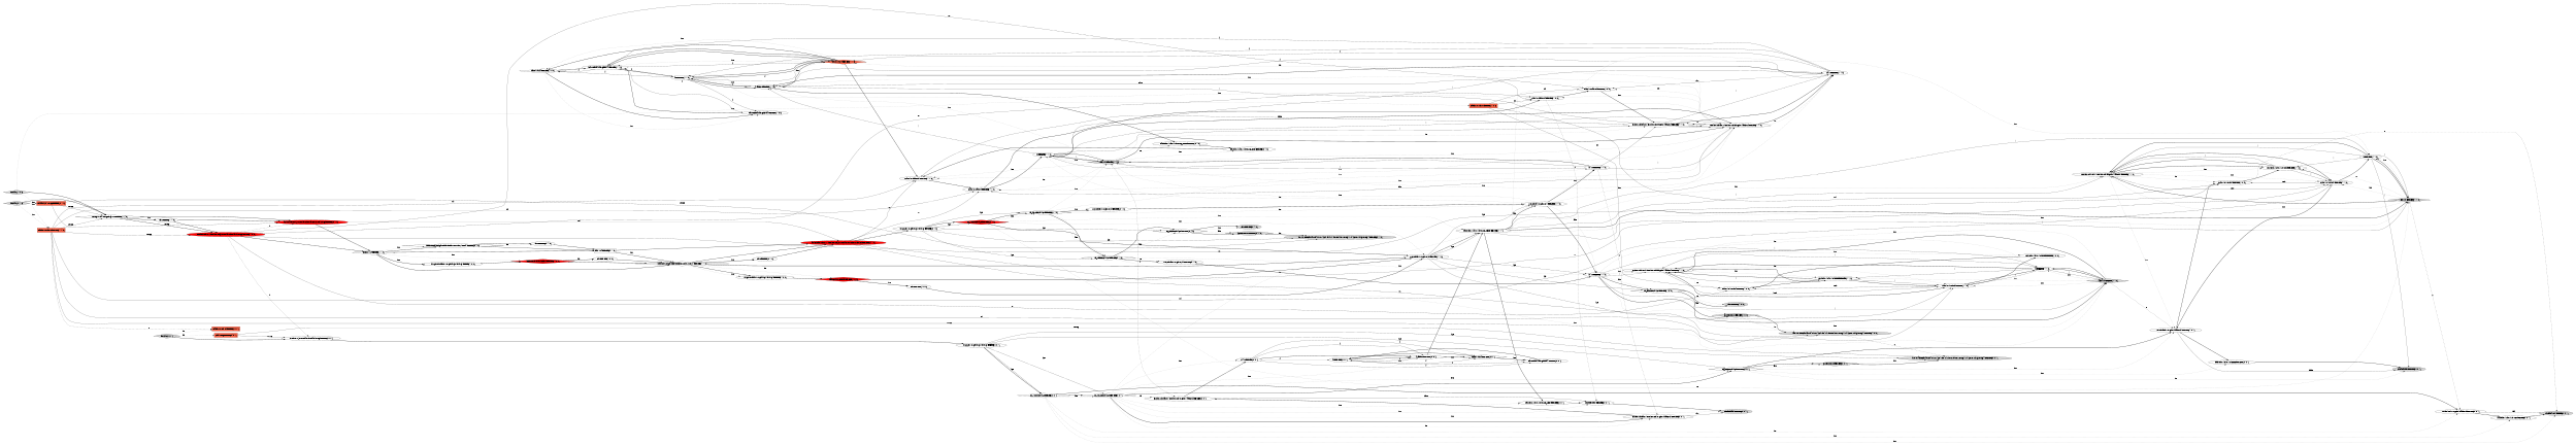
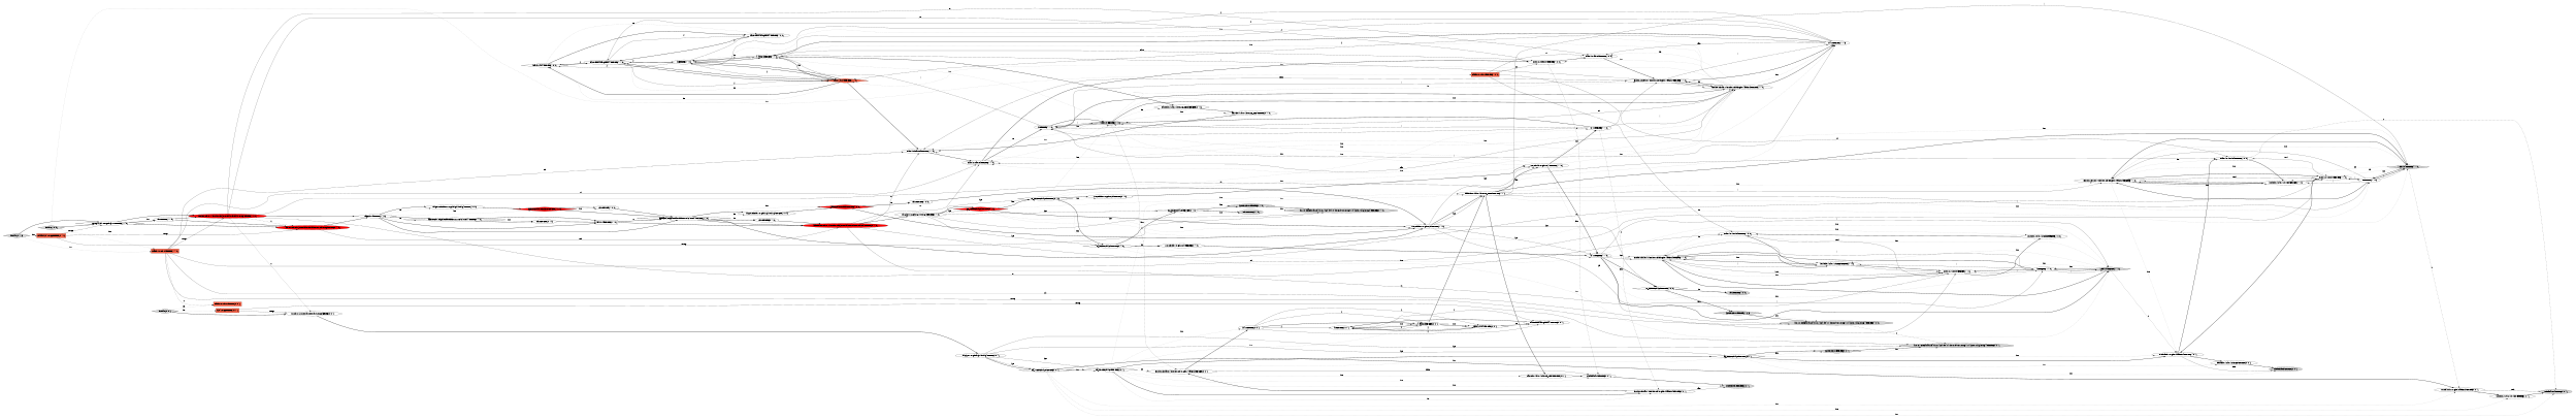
  digraph {
    fontname="Patrick Hand"
    rankdir=LR
    node [fillcolor=white fontname="Patrick Hand" shape=ellipse style=filled]
    edge [fontname="Patrick Hand" style=bold]
    n1 [label="before.isNullAt(f)@@@42@@@['1', '0', '0']" shape=diamond]
    n2 [label="before.setField(f,after.getField(f))@@@42@@@['1', '1', '0']"]
    n3 [label="before.setField(f,after.getField(f))@@@43@@@['1', '0', '0']"]
    n4 [fillcolor=tomato label="before.isNullAt(f)@@@41@@@['1', '1', '0']" shape=diamond]
    n5 [label="f++@@@40@@@['1', '1', '0']"]
    n6 [label="emitRow(row,insert,out)@@@59@@@['1', '0', '0']"]
    n7 [label="insert.setRowKind(RowKind.DELETE)@@@57@@@['1', '1', '0']"]
    n8 [label="emitRow(row,insert,out)@@@58@@@['1', '1', '0']"]
    n9 [label="GenericRowData insert = (GenericRowData)data.getRow(i,fieldCount)@@@56@@@['1', '1', '0']"]
    n10 [label="delete.setRowKind(RowKind.DELETE)@@@28@@@['0', '0', '1']"]
    n11 [fillcolor=lightgray label="out.collect(delete)@@@29@@@['0', '0', '1']"]
    n12 [label="int f = 0@@@14@@@['0', '0', '1']"]
    n13 [label="f++@@@16@@@['0', '0', '1']"]
    n14 [label="before.setField(f,after.getField(f))@@@18@@@['0', '0', '1']"]
    n15 [label="f < fieldCount@@@15@@@['0', '0', '1']" shape=diamond]
    n16 [label="before.isNullAt(f)@@@17@@@['0', '0', '1']" shape=diamond]
    n17 [label="before.setRowKind(RowKind.UPDATE_BEFORE)@@@21@@@['1', '1', '1']"]
    n18 [label="RowData delete = row.getRow(0,fieldCount)@@@27@@@['1', '0', '1']"]
    n19 [label="emitRow(row,insert,out)@@@28@@@['1', '0', '0']"]
    n20 [label="insert.setRowKind(RowKind.INSERT)@@@26@@@['1', '1', '0']"]
    n21 [fillcolor=lightgray label="out.collect(insert)@@@9@@@['0', '0', '1']"]
    n22 [label="return@@@4@@@['1', '1', '0']"]
    n23 [fillcolor=red label="final JsonNode root = jsonDeserializer.deserializeToJsonNode(message)@@@7@@@['0', '1', '0']"]
    n24 [fillcolor=red label="GenericRowData row = (GenericRowData)jsonDeserializer.deserialize(message)@@@7@@@['1', '0', '0']"]
    n25 [fillcolor=red label="final GenericRowData row = (GenericRowData)jsonDeserializer.convertToRowData(root)@@@18@@@['0', '1', '0']"]
    n26 [label="database != null@@@8@@@['1', '1', '0']" shape=diamond]
    n27 [label="emitRow(row,before,out)@@@48@@@['1', '0', '0']"]
    n28 [label="emitRow(row,after,out)@@@49@@@['1', '0', '0']"]
    n29 [label="RowData row = jsonDeserializer.deserialize(message)@@@4@@@['0', '0', '1']"]
    n30 [fillcolor=lightgray label="throw new IOException(format(\"Unknown \"type\" value \"%s\". The Canal JSON message is '%s'\",type,new String(message)))@@@66@@@['0', '1', '0']"]
    n31 [label="String currentTable = row.getString(4).toString()@@@15@@@['1', '0', '0']"]
    n32 [fillcolor=red label="!table.equals(currentTable)@@@16@@@['1', '0', '0']" shape=diamond]
    n33 [label="ArrayData data = row.getArray(0)@@@21@@@['1', '1', '0']"]
    n34 [label="return@@@17@@@['1', '0', '0']"]
    n35 [label="emitRow(row,insert,out)@@@27@@@['1', '1', '0']"]
    n36 [label="GenericRowData insert = (GenericRowData)data.getRow(i,fieldCount)@@@25@@@['1', '1', '0']"]
    n37 [label="i++@@@35@@@['1', '1', '0']"]
    n38 [label="GenericRowData before = (GenericRowData)old.getRow(i,fieldCount)@@@37@@@['1', '1', '0']"]
    n39 [label="int f = 0@@@38@@@['1', '1', '0']"]
    n40 [label="GenericRowData after = (GenericRowData)data.getRow(i,fieldCount)@@@36@@@['1', '1', '0']"]
    n41 [label="f < fieldCount@@@39@@@['1', '1', '0']" shape=diamond]
    n42 [fillcolor=lightgray label="i < data.size()@@@34@@@['1', '1', '0']" shape=diamond]
    n43 [label="emitRow(row,before,out)@@@47@@@['1', '1', '0']"]
    n44 [label="emitRow(row,after,out)@@@48@@@['1', '1', '0']"]
    n45 [label="before.setRowKind(RowKind.UPDATE_BEFORE)@@@45@@@['0', '1', '0']"]
    n46 [label="GenericRowData before = (GenericRowData)row.getRow(1,fieldCount)@@@13@@@['0', '0', '1']"]
    n47 [label="after.setRowKind(RowKind.UPDATE_AFTER)@@@46@@@['0', '1', '0']"]
    n48 [label="return@@@11@@@['1', '0', '0']"]
    n49 [label="!table.equals(root.get(ReadableMetadata.TABLE.key).asText())@@@14@@@['1', '1', '0']" shape=diamond]
    n50 [label="return@@@15@@@['0', '1', '0']"]
    n51 [label="out.collect(before)@@@23@@@['0', '0', '1']"]
    n52 [fillcolor=lightgray label="out.collect(after)@@@24@@@['0', '0', '1']"]
    n53 [fillcolor=red label="!database.equals(currentDatabase)@@@10@@@['1', '0', '0']" shape=diamond]
    n54 [fillcolor=tomato label="Collector<RowData> out@@@2@@@['0', '0', '1']" shape=box]
    n55 [label="OP_DELETE.equals(type)@@@26@@@['0', '0', '1']" shape=diamond]
    n56 [fillcolor=lightgray label="!ignoreParseErrors@@@32@@@['0', '0', '1']" shape=diamond]
    n57 [fillcolor=lightgray label="throw new IOException(format(\"Unknown \"type\" value \"%s\". The Maxwell JSON message is '%s'\",type,new String(message)))@@@33@@@['0', '0', '1']"]
    n58 [label="return@@@10@@@['0', '1', '0']"]
    n59 [label="table != null@@@13@@@['0', '1', '0']" shape=box]
    n60 [label="i++@@@24@@@['1', '1', '0']"]
    n61 [fillcolor=lightgray label="i < data.size()@@@23@@@['1', '1', '0']" shape=diamond]
    n62 [label="after.setRowKind(RowKind.UPDATE_AFTER)@@@22@@@['0', '0', '1']"]
    n63 [label="ArrayData old = row.getArray(1)@@@32@@@['1', '1', '0']"]
    n64 [label="int i = 0@@@53@@@['1', '1', '0']"]
    n65 [label="int i = 0@@@33@@@['1', '1', '0']"]
    n66 [label="RowData insert = row.getRow(0,fieldCount)@@@7@@@['0', '0', '1']"]
    n67 [label="String type = row.getString(2).toString()@@@19@@@['0', '1', '0']"]
    n68 [label="i++@@@55@@@['1', '1', '0']"]
    n69 [label="insert.setRowKind(RowKind.DELETE)@@@58@@@['1', '0', '0']"]
    n70 [fillcolor=lightgray label="i < data.size()@@@54@@@['1', '1', '0']" shape=diamond]
    n71 [label="!database.equals(root.get(ReadableMetadata.DATABASE.key).asText())@@@9@@@['0', '1', '0']" shape=diamond]
    n72 [label="OP_CREATE.equals(type)@@@62@@@['1', '0', '0']" shape=diamond]
    n73 [fillcolor=lightgray label="throw new IOException(format(\"Unknown \"type\" value \"%s\". The Canal JSON message is '%s'\",type,new String(message)))@@@67@@@['1', '0', '0']"]
    n74 [fillcolor=lightgray label="!ignoreParseErrors@@@65@@@['0', '1', '0']" shape=diamond]
    n75 [fillcolor=lightgray label="return@@@63@@@['1', '0', '0']"]
    n76 [label="OP_UPDATE.equals(type)@@@11@@@['0', '0', '1']" shape=diamond]
    n77 [label="GenericRowData after = (GenericRowData)row.getRow(0,fieldCount)@@@12@@@['0', '0', '1']"]
    n78 [fillcolor=lightgray label="!ignoreParseErrors@@@66@@@['1', '0', '0']" shape=diamond]
    n79 [label="insert.setRowKind(RowKind.INSERT)@@@8@@@['0', '0', '1']"]
    n80 [fillcolor=lightgray label="return@@@62@@@['0', '1', '0']"]
    n81 [fillcolor=tomato label="Collector<RowData> out@@@2@@@['1', '1', '0']" shape=box]
    n82 [label="message == null || message.length == 0@@@3@@@['1', '1', '0']" shape=diamond]
    n83 [fillcolor=lightgray label="deserialize['0', '0', '1']" shape=diamond]
    n84 [fillcolor=tomato label="byte(( message@@@2@@@['0', '0', '1']" shape=box]
    n85 [label="String type = row.getString(2).toString()@@@5@@@['0', '0', '1']"]
    n86 [fillcolor=tomato label="Collector<RowData> out@@@2@@@['1', '0', '0']" shape=box]
    n87 [label="OP_UPDATE.equals(type)@@@30@@@['0', '1', '0']" shape=diamond]
    n88 [label="OP_CREATE.equals(type)@@@61@@@['0', '1', '0']" shape=diamond]
    n89 [fillcolor=red label="OP_INSERT.equals(type)@@@20@@@['0', '1', '0']" shape=diamond]
    n90 [label="OP_DELETE.equals(type)@@@51@@@['0', '1', '0']" shape=diamond]
    n91 [label="ArrayData data = row.getArray(0)@@@31@@@['0', '1', '0']"]
    n92 [label="ArrayData data = row.getArray(0)@@@52@@@['0', '1', '0']"]
    n93 [fillcolor=lightgray label="deserialize['1', '0', '0']" shape=diamond]
    n94 [label="String currentDatabase = row.getString(3).toString()@@@9@@@['1', '0', '0']"]
    n95 [fillcolor=tomato label="@Nullable byte(( message@@@2@@@['0', '1', '0']" shape=box]
    n96 [label="OP_INSERT.equals(type)@@@6@@@['0', '0', '1']" shape=diamond]
    n97 [fillcolor=lightgray label="deserialize['0', '1', '0']" shape=diamond]
    n1 -> n2
    n1 -> n3 [label=true style=dotted]
    n1 -> n3
    n2 -> n1 [label=f style=solid]
    n2 -> n3 [label=f style=solid]
    n2 -> n4
    n2 -> n4 [label=f style=solid]
    n2 -> n5
    n3 -> n2
    n4 -> n1
    n4 -> n1 [label=true style=dotted]
    n4 -> n2
    n4 -> n2 [label=true style=dotted]
    n4 -> n5
    n4 -> n43
    n5 -> n1 [label=f style=solid]
    n5 -> n2 [label=f style=solid]
    n5 -> n3 [label=f style=solid]
    n5 -> n4
    n5 -> n4 [label=f style=solid]
    n5 -> n41 [label=f style=solid]
    n5 -> n41
    n6 -> n7
    n7 -> n8
    n7 -> n8 [label=i style=solid]
    n7 -> n9
    n7 -> n9 [label=i style=solid]
    n8 -> n6 [label=insert style=solid]
    n8 -> n68
    n8 -> n69
    n9 -> n6 [label=true style=dotted]
    n9 -> n7
    n9 -> n7 [label=true style=dotted]
    n9 -> n8 [label=insert style=solid]
    n9 -> n8 [label=true style=dotted]
    n9 -> n8
    n9 -> n69 [label=true style=dotted]
    n10 -> n11
    n12 -> n13 [label=f style=solid]
    n12 -> n14 [label=f style=solid]
    n12 -> n15 [label=f style=solid]
    n12 -> n15
    n12 -> n16 [label=f style=solid]
    n13 -> n14 [label=f style=solid]
    n13 -> n15
    n13 -> n15 [label=f style=solid]
    n13 -> n16 [label=f style=solid]
    n14 -> n13
    n15 -> n13 [label=true style=dotted]
    n15 -> n16 [label=true style=dotted]
    n15 -> n16
    n15 -> n17
    n16 -> n13
    n16 -> n14
    n16 -> n14 [label=true style=dotted]
    n17 -> n36 [label=true style=dotted]
    n17 -> n36 [label=i style=solid]
    n17 -> n60 [label=true style=dotted]
    n17 -> n60 [label=i style=solid]
    n17 -> n61 [label=i style=solid]
    n17 -> n61 [label=true style=dotted]
    n17 -> n61
    n17 -> n62
    n17 -> n63 [label=false style=dotted]
    n17 -> n63
    n18 -> n10
    n18 -> n11 [label=delete style=solid]
    n18 -> n19
    n19 -> n20
    n19 -> n21 [label=0 style=dashed]
    n20 -> n35
    n20 -> n35 [label=i style=solid]
    n20 -> n36 [label=i style=solid]
    n20 -> n36
    n22 -> n23
    n22 -> n24
    n23 -> n25 [label=root style=solid]
    n23 -> n26
    n24 -> n6 [label=row style=solid]
    n24 -> n19 [label=row style=solid]
    n24 -> n23 [label=0 style=dashed]
    n24 -> n26
    n24 -> n27 [label=row style=solid]
    n24 -> n28 [label=row style=solid]
    n24 -> n29 [label=0 style=dashed]
    n25 -> n8 [label=row style=solid]
    n25 -> n35 [label=row style=solid]
    n25 -> n43 [label=row style=solid]
    n25 -> n44 [label=row style=solid]
    n25 -> n67
    n26 -> n49
    n26 -> n53 [label=true style=dotted]
    n26 -> n59
    n26 -> n71
    n26 -> n71 [label=true style=dotted]
    n26 -> n94 [label=true style=dotted]
    n26 -> n94
    n27 -> n28
    n27 -> n51 [label=0 style=dashed]
    n28 -> n38
    n29 -> n85
    n31 -> n32
    n32 -> n33
    n32 -> n34 [label=true style=dotted]
    n32 -> n34
    n33 -> n17
    n33 -> n17 [label=type style=solid]
    n33 -> n63 [label=type style=solid]
    n33 -> n64 [label=type style=solid]
    n33 -> n72 [label=type style=solid]
    n33 -> n73 [label=type style=solid]
    n34 -> n33
    n35 -> n18
    n35 -> n19 [label=insert style=solid]
    n35 -> n60
    n36 -> n18 [label=true style=dotted]
    n36 -> n19 [label=true style=dotted]
    n36 -> n20
    n36 -> n20 [label=true style=dotted]
    n36 -> n35 [label=insert style=solid]
    n36 -> n35 [label=true style=dotted]
    n36 -> n35
    n37 -> n38 [label=i style=solid]
    n37 -> n39 [label=i style=solid]
    n37 -> n40
    n37 -> n40 [label=i style=solid]
    n37 -> n41 [label=i style=solid]
    n37 -> n42
    n37 -> n42 [label=i style=solid]
    n38 -> n39 [label=i style=solid]
    n38 -> n39
    n38 -> n40
    n38 -> n40 [label=i style=solid]
    n38 -> n41 [label=i style=solid]
    n38 -> n43 [label=before style=solid]
    n39 -> n2 [label=f style=solid]
    n39 -> n4 [label=f style=solid]
    n39 -> n5 [label=f style=solid]
    n39 -> n28 [label=after style=solid]
    n39 -> n41 [label=f style=solid]
    n39 -> n41
    n40 -> n4 [label=true style=dotted]
    n40 -> n5 [label=true style=dotted]
    n40 -> n27 [label=true style=dotted]
    n40 -> n28 [label=true style=dotted]
    n40 -> n38
    n40 -> n38 [label=true style=dotted]
    n40 -> n39
    n40 -> n39 [label=true style=dotted]
    n40 -> n41 [label=true style=dotted]
    n40 -> n43 [label=true style=dotted]
    n40 -> n44 [label=after style=solid]
    n40 -> n44 [label=true style=dotted]
    n41 -> n4 [label=true style=dotted]
    n41 -> n4
    n41 -> n5
    n41 -> n5 [label=true style=dotted]
    n41 -> n27 [label=before style=solid]
    n41 -> n45
    n42 -> n37
    n42 -> n37 [label=true style=dotted]
    n42 -> n38 [label=true style=dotted]
    n42 -> n39 [label=true style=dotted]
    n42 -> n40
    n42 -> n40 [label=true style=dotted]
    n42 -> n41 [label=true style=dotted]
    n42 -> n43 [label=true style=dotted]
    n42 -> n44 [label=true style=dotted]
    n42 -> n45 [label=true style=dotted]
    n42 -> n46 [label=0 style=dashed]
    n42 -> n47 [label=true style=dotted]
    n43 -> n44
    n44 -> n27
    n44 -> n37
    n45 -> n47
    n46 -> n12
    n46 -> n51 [label=before style=solid]
    n47 -> n43
    n48 -> n49
    n49 -> n25
    n49 -> n31
    n49 -> n31 [label=true style=dotted]
    n49 -> n32 [label=true style=dotted]
    n49 -> n33
    n49 -> n50
    n49 -> n50 [label=true style=dotted]
    n50 -> n25
    n51 -> n52
    n53 -> n48
    n53 -> n48 [label=true style=dotted]
    n53 -> n49
    n55 -> n10 [label=true style=dotted]
    n55 -> n11 [label=true style=dotted]
    n55 -> n18
    n55 -> n18 [label=true style=dotted]
    n55 -> n56 [label=false style=dotted]
    n55 -> n56
    n56 -> n57
    n56 -> n57 [label=true style=dotted]
    n58 -> n59
    n59 -> n25
    n59 -> n49 [label=true style=dotted]
    n59 -> n49
    n60 -> n20 [label=i style=solid]
-   n60 -> n11 [label=i style=solid]
+   n60 -> n35 [label=i style=solid]
    n60 -> n36
    n60 -> n36 [label=i style=solid]
    n60 -> n61
    n60 -> n61 [label=i style=solid]
    n61 -> n20 [label=true style=dotted]
    n61 -> n35 [label=true style=dotted]
    n61 -> n36
    n61 -> n36 [label=true style=dotted]
    n61 -> n60 [label=true style=dotted]
    n61 -> n60
    n61 -> n66 [label=0 style=dashed]
    n62 -> n51
    n63 -> n37 [label=true style=dotted]
    n63 -> n40 [label=true style=dotted]
    n63 -> n42 [label=true style=dotted]
    n63 -> n64 [label=false style=dotted]
    n63 -> n64
    n63 -> n65 [label=true style=dotted]
    n63 -> n65
    n64 -> n9 [label=true style=dotted]
    n64 -> n9 [label=i style=solid]
    n64 -> n68 [label=i style=solid]
    n64 -> n68 [label=true style=dotted]
    n64 -> n70
    n64 -> n70 [label=i style=solid]
    n64 -> n70 [label=true style=dotted]
    n64 -> n72
    n64 -> n72 [label=false style=dotted]
    n65 -> n37 [label=i style=solid]
    n65 -> n38 [label=i style=solid]
    n65 -> n40 [label=i style=solid]
    n65 -> n42 [label=i style=solid]
    n65 -> n42
    n65 -> n77 [label=0 style=dashed]
    n66 -> n21 [label=insert style=solid]
    n66 -> n79
    n67 -> n30 [label=type style=solid]
    n67 -> n87 [label=type style=solid]
    n67 -> n88 [label=type style=solid]
    n67 -> n89
    n67 -> n89 [label=type style=solid]
    n67 -> n90 [label=type style=solid]
    n68 -> n7 [label=i style=solid]
    n68 -> n8 [label=i style=solid]
    n68 -> n9 [label=i style=solid]
    n68 -> n9
    n68 -> n70
    n68 -> n70 [label=i style=solid]
    n69 -> n6
    n70 -> n7 [label=true style=dotted]
    n70 -> n8 [label=true style=dotted]
    n70 -> n9 [label=true style=dotted]
    n70 -> n9
    n70 -> n18 [label=0 style=dashed]
    n70 -> n68 [label=true style=dotted]
    n70 -> n68
    n71 -> n58
    n71 -> n58 [label=true style=dotted]
    n71 -> n59
    n72 -> n75 [label=true style=dotted]
    n72 -> n75
    n72 -> n78
    n72 -> n78 [label=false style=dotted]
    n73 -> n57 [label=0 style=dashed]
    n74 -> n30
    n74 -> n30 [label=true style=dotted]
    n76 -> n12 [label=true style=dotted]
    n76 -> n15 [label=true style=dotted]
    n76 -> n17 [label=true style=dotted]
    n76 -> n46 [label=true style=dotted]
    n76 -> n51 [label=true style=dotted]
    n76 -> n52 [label=true style=dotted]
    n76 -> n55
    n76 -> n55 [label=false style=dotted]
    n76 -> n62 [label=true style=dotted]
    n76 -> n77 [label=true style=dotted]
    n76 -> n77
    n77 -> n46
    n77 -> n52 [label=after style=solid]
    n78 -> n73
    n78 -> n73 [label=true style=dotted]
    n79 -> n21
    n81 -> n8 [label=out style=solid]
    n81 -> n24 [label=message style=solid]
    n81 -> n35 [label=out style=solid]
    n81 -> n43 [label=out style=solid]
    n81 -> n44 [label=out style=solid]
    n81 -> n54 [label=0 style=dashed]
    n81 -> n73 [label=message style=solid]
-   n81 -> n82 [label=message style=solid]
    n82 -> n22 [label=true style=dotted]
    n82 -> n22
    n82 -> n23
    n82 -> n24
    n83 -> n29
    n83 -> n54 [label=true style=dotted]
    n83 -> n84 [label=true style=dotted]
    n84 -> n29 [label=message style=solid]
    n84 -> n57 [label=message style=solid]
    n85 -> n55 [label=type style=solid]
    n85 -> n57 [label=type style=solid]
    n85 -> n76 [label=type style=solid]
    n85 -> n96 [label=type style=solid]
    n85 -> n96
    n86 -> n6 [label=out style=solid]
    n86 -> n19 [label=out style=solid]
    n86 -> n27 [label=out style=solid]
    n86 -> n28 [label=out style=solid]
    n87 -> n42 [label=true style=dotted]
    n87 -> n63 [label=true style=dotted]
    n87 -> n65 [label=true style=dotted]
    n87 -> n90
    n87 -> n90 [label=false style=dotted]
    n87 -> n91
    n87 -> n91 [label=true style=dotted]
    n88 -> n74
    n88 -> n74 [label=false style=dotted]
    n88 -> n80
    n88 -> n80 [label=true style=dotted]
    n89 -> n17 [label=true style=dotted]
    n89 -> n33 [label=true style=dotted]
    n89 -> n33
    n89 -> n61 [label=true style=dotted]
    n89 -> n87 [label=false style=dotted]
    n89 -> n87
    n90 -> n64 [label=true style=dotted]
    n90 -> n70 [label=true style=dotted]
    n90 -> n88
    n90 -> n88 [label=false style=dotted]
    n90 -> n92 [label=true style=dotted]
    n90 -> n92
    n91 -> n63
    n92 -> n64
    n93 -> n81 [label=true style=dotted]
    n93 -> n82
    n93 -> n86 [label=true style=dotted]
    n94 -> n53
    n95 -> n23 [label=message style=solid]
    n95 -> n30 [label=message style=solid]
    n95 -> n82 [label=message style=solid]
    n96 -> n21 [label=true style=dotted]
    n96 -> n66 [label=true style=dotted]
    n96 -> n66
    n96 -> n76 [label=false style=dotted]
    n96 -> n76
    n96 -> n79 [label=true style=dotted]
    n97 -> n81 [label=true style=dotted]
    n97 -> n82
    n97 -> n95 [label=true style=dotted]
  }
